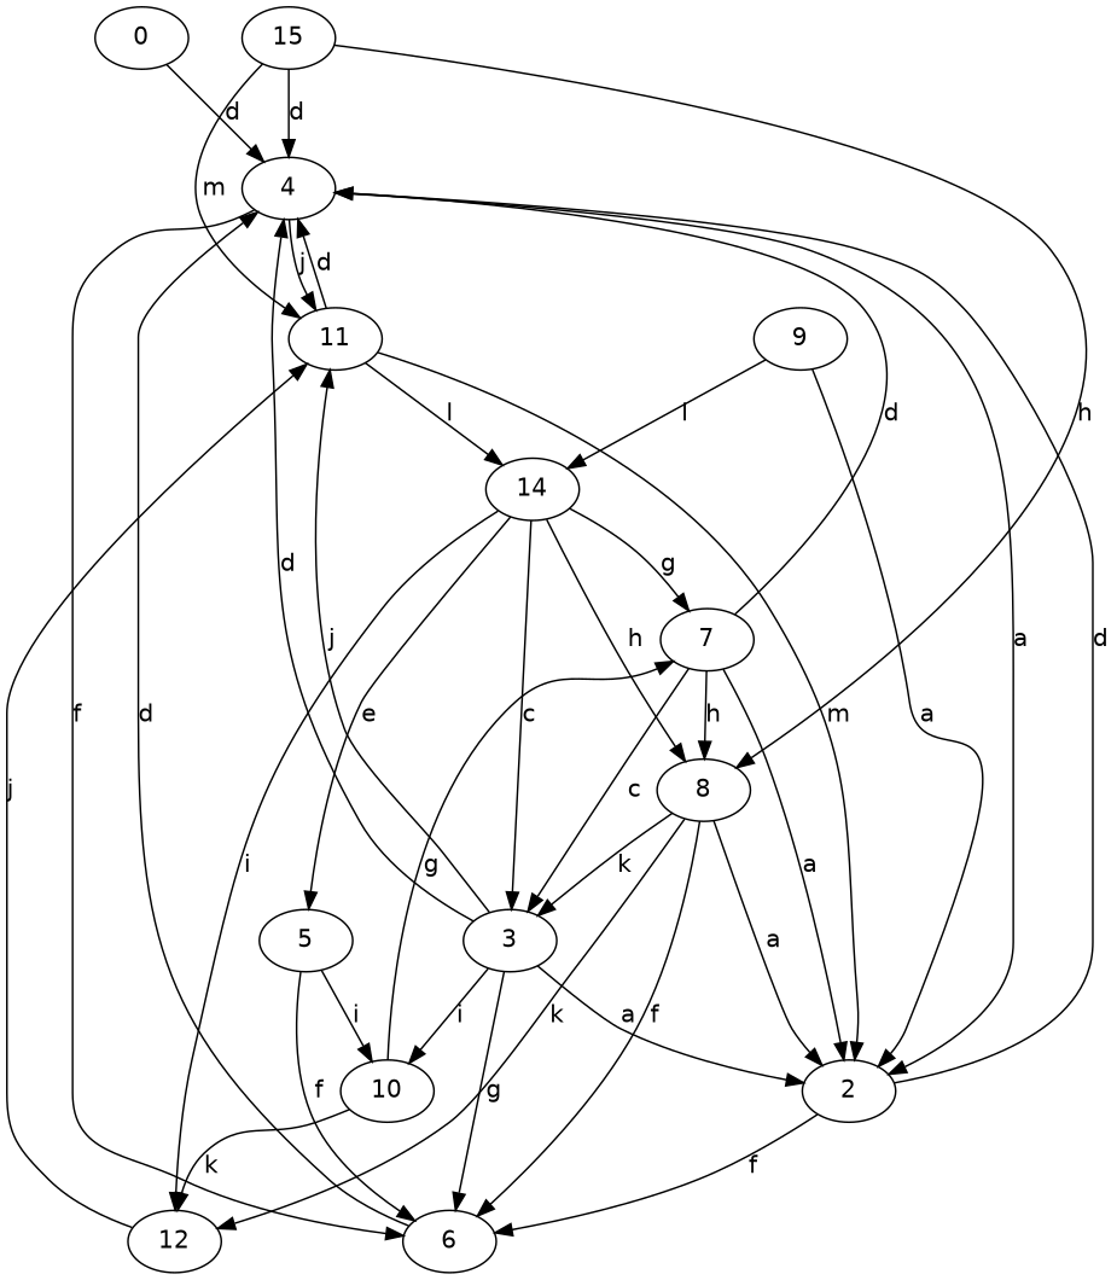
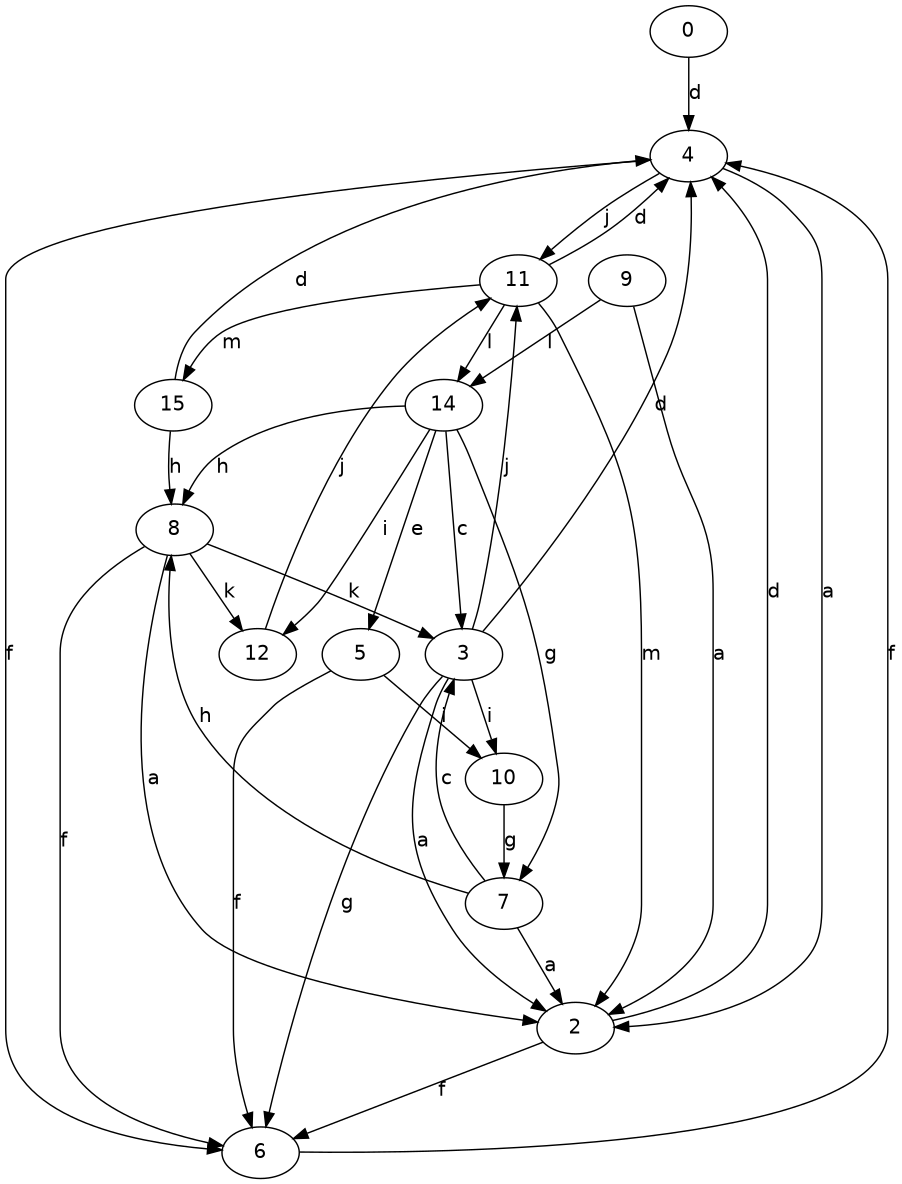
  strict digraph {
    fontname="DejaVu Sans"
    node [fontname="DejaVu Sans"]
    edge [fontname="DejaVu Sans"]
    0
    4
    2
    6
    11
    10
    7
    12
    n9 [label=9]
    14
    3
    5
    8
    15
    0 -> 4 [label=d]
    4 -> 2 [label=a]
    4 -> 6 [label=f]
    4 -> 11 [label=j]
    2 -> 4 [label=d]
    2 -> 6 [label=f]
-   6 -> 4 [label=d]
+   6 -> 4 [label=f]
    11 -> 4 [label=d]
    11 -> 2 [label=m]
    11 -> 14 [label=l]
-   15 -> 11 [label=m]
+   11 -> 15 [label=m]
    10 -> 7 [label=g]
-   10 -> 12 [label=k]
-   7 -> 4 [label=d]
    7 -> 2 [label=a]
    7 -> 3 [label=c]
    7 -> 8 [label=h]
    12 -> 11 [label=j]
    n9 -> 2 [label=a]
    n9 -> 14 [label=l]
    14 -> 7 [label=g]
    14 -> 12 [label=i]
    14 -> 3 [label=c]
    14 -> 5 [label=e]
    14 -> 8 [label=h]
    3 -> 4 [label=d]
    3 -> 2 [label=a]
    3 -> 6 [label=g]
    3 -> 11 [label=j]
    3 -> 10 [label=i]
    5 -> 6 [label=f]
    5 -> 10 [label=i]
    8 -> 2 [label=a]
    8 -> 6 [label=f]
    8 -> 12 [label=k]
    8 -> 3 [label=k]
    15 -> 4 [label=d]
    15 -> 8 [label=h]
  }
